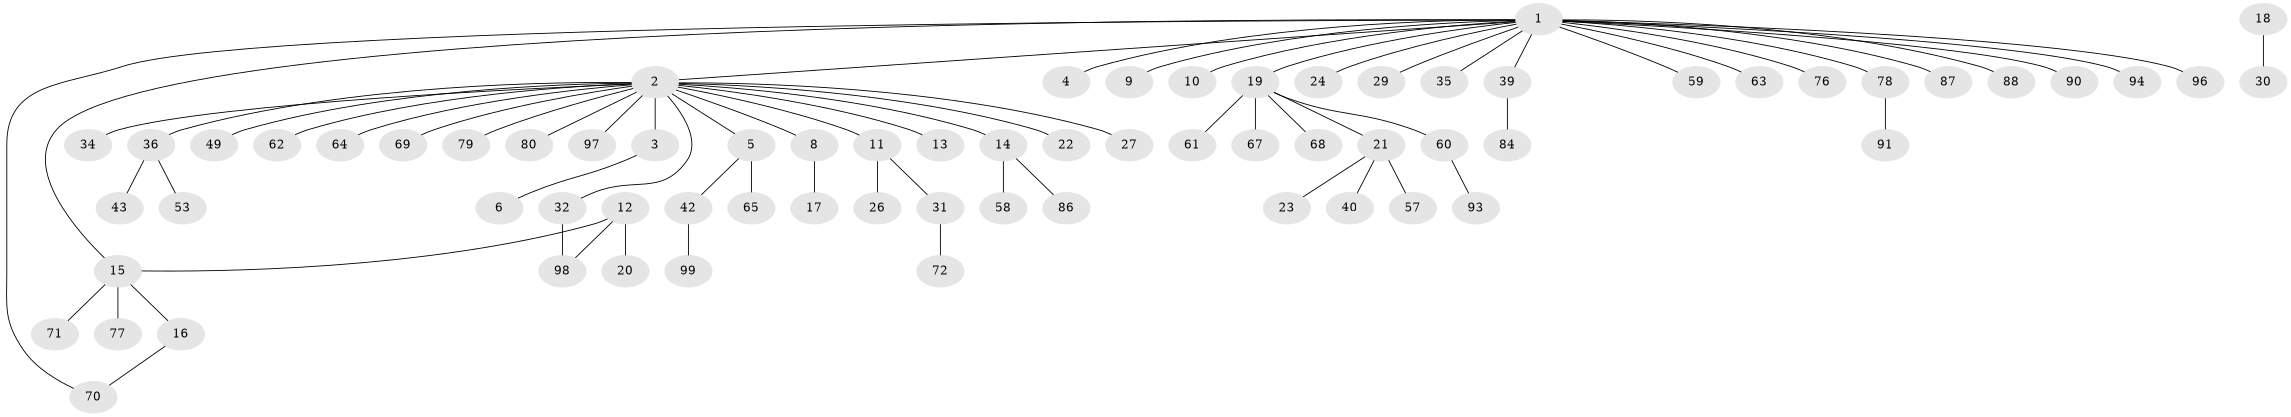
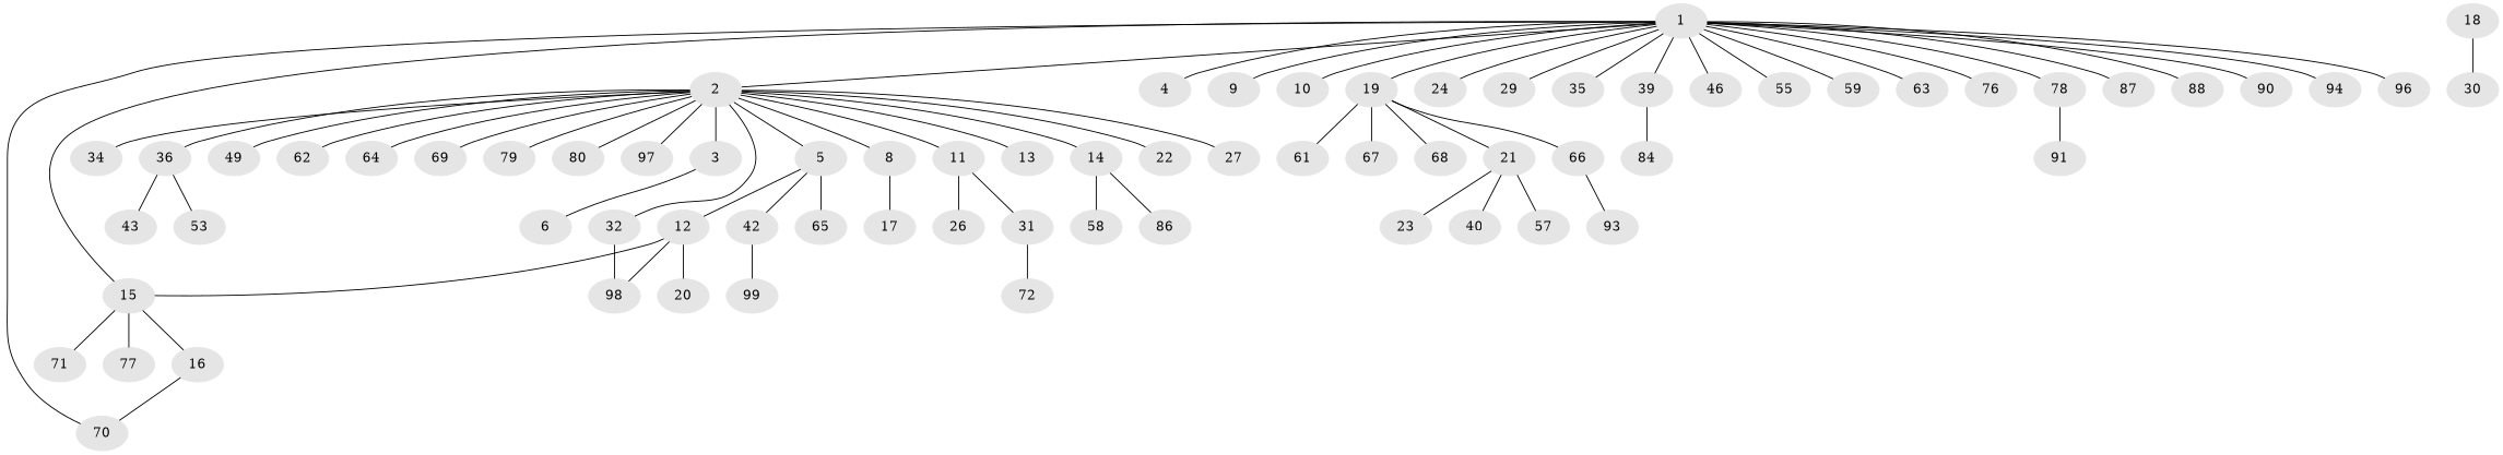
  graph {
    node [color=gray90 style=filled]
    1 [super="+92"]
    2 [super="+7"]
    4 [super="+28"]
    9
    10 [super="+82"]
    15 [super="+89"]
    19 [super="+38"]
    24
    29 [super="+41"]
    35
    39 [super="+51"]
+   46 [super="+54"]
+   55
    59 [super="+95"]
    63
    70
    76
    78 [super="+81"]
    87
    88
    90
    94
    96
    3 [super="+56"]
    5 [super="+85"]
    8
    11 [super="+74"]
    13
    14 [super="+48"]
    22
    27
    32 [super="+50"]
    34
    36 [super="+47"]
    49
    62
    64
    69
    79
    80
    97
    16 [super="+73"]
    71
    77
    21 [super="+52"]
-   60
+   60 [label=66]
    61
    67
    68
    84
    91
    6
    12 [super="+33"]
    42 [super="+75"]
    65
    17
    26
    31 [super="+45"]
    58
    86
    98
    43
    53
    20 [super="+25"]
    99
    72
    18 [super="+37"]
    30 [super="+44"]
    23 [super="+83"]
    40
    57
    93
    1 -- 2
    1 -- 4
    1 -- 9
    1 -- 10
    1 -- 15
    1 -- 19
    1 -- 24
    1 -- 29
    1 -- 35
    1 -- 39
+   1 -- 46
+   1 -- 55
    1 -- 59
    1 -- 63
    1 -- 70
    1 -- 76
    1 -- 78
    1 -- 87
    1 -- 88
    1 -- 90
    1 -- 94
    1 -- 96
    2 -- 3
    2 -- 5
    2 -- 8
    2 -- 11
    2 -- 13
    2 -- 14
    2 -- 22
    2 -- 27
    2 -- 32
    2 -- 34
    2 -- 36
    2 -- 49
    2 -- 62
    2 -- 64
    2 -- 69
    2 -- 79
    2 -- 80
    2 -- 97
    15 -- 16
    15 -- 71
    15 -- 77
    19 -- 21
    19 -- 60
    19 -- 61
    19 -- 67
    19 -- 68
    39 -- 84
    78 -- 91
    3 -- 6
+   5 -- 12
    5 -- 42
    5 -- 65
    8 -- 17
    11 -- 26
    11 -- 31
    14 -- 58
    14 -- 86
    32 -- 98
    36 -- 43
    36 -- 53
    16 -- 70
    21 -- 23
    21 -- 40
    21 -- 57
    60 -- 93
    12 -- 15
    12 -- 98
    12 -- 20
    42 -- 99
    31 -- 72
    18 -- 30
  }
